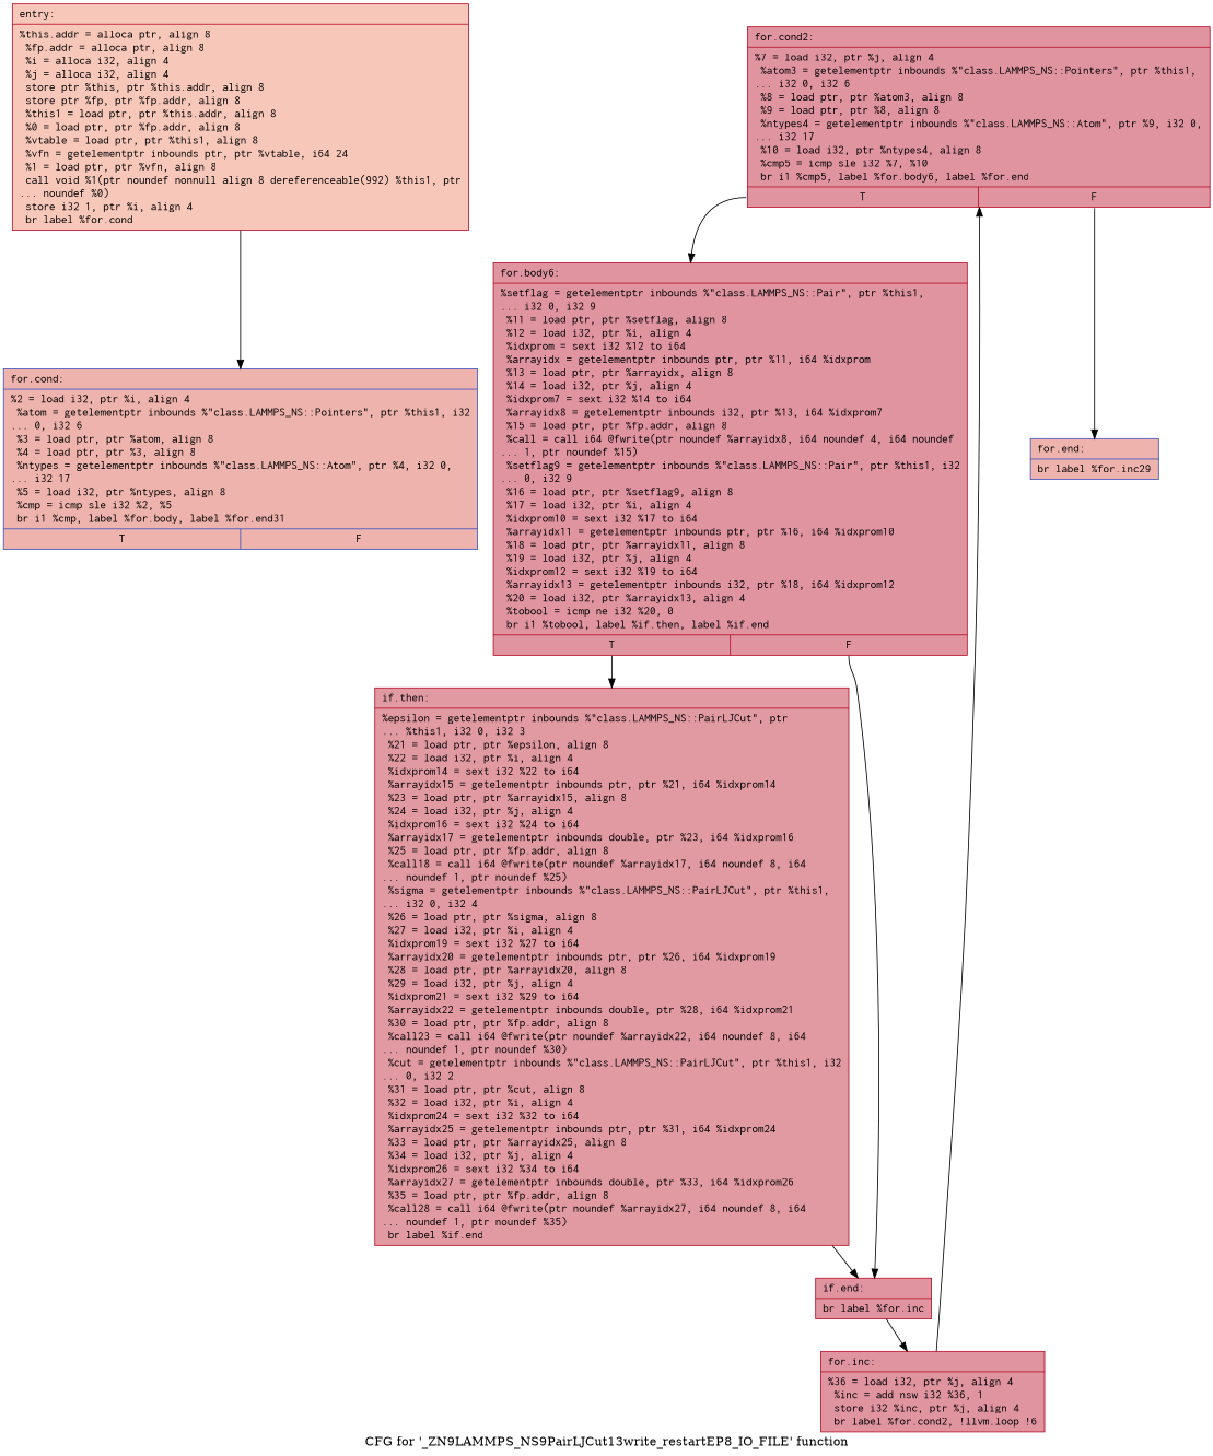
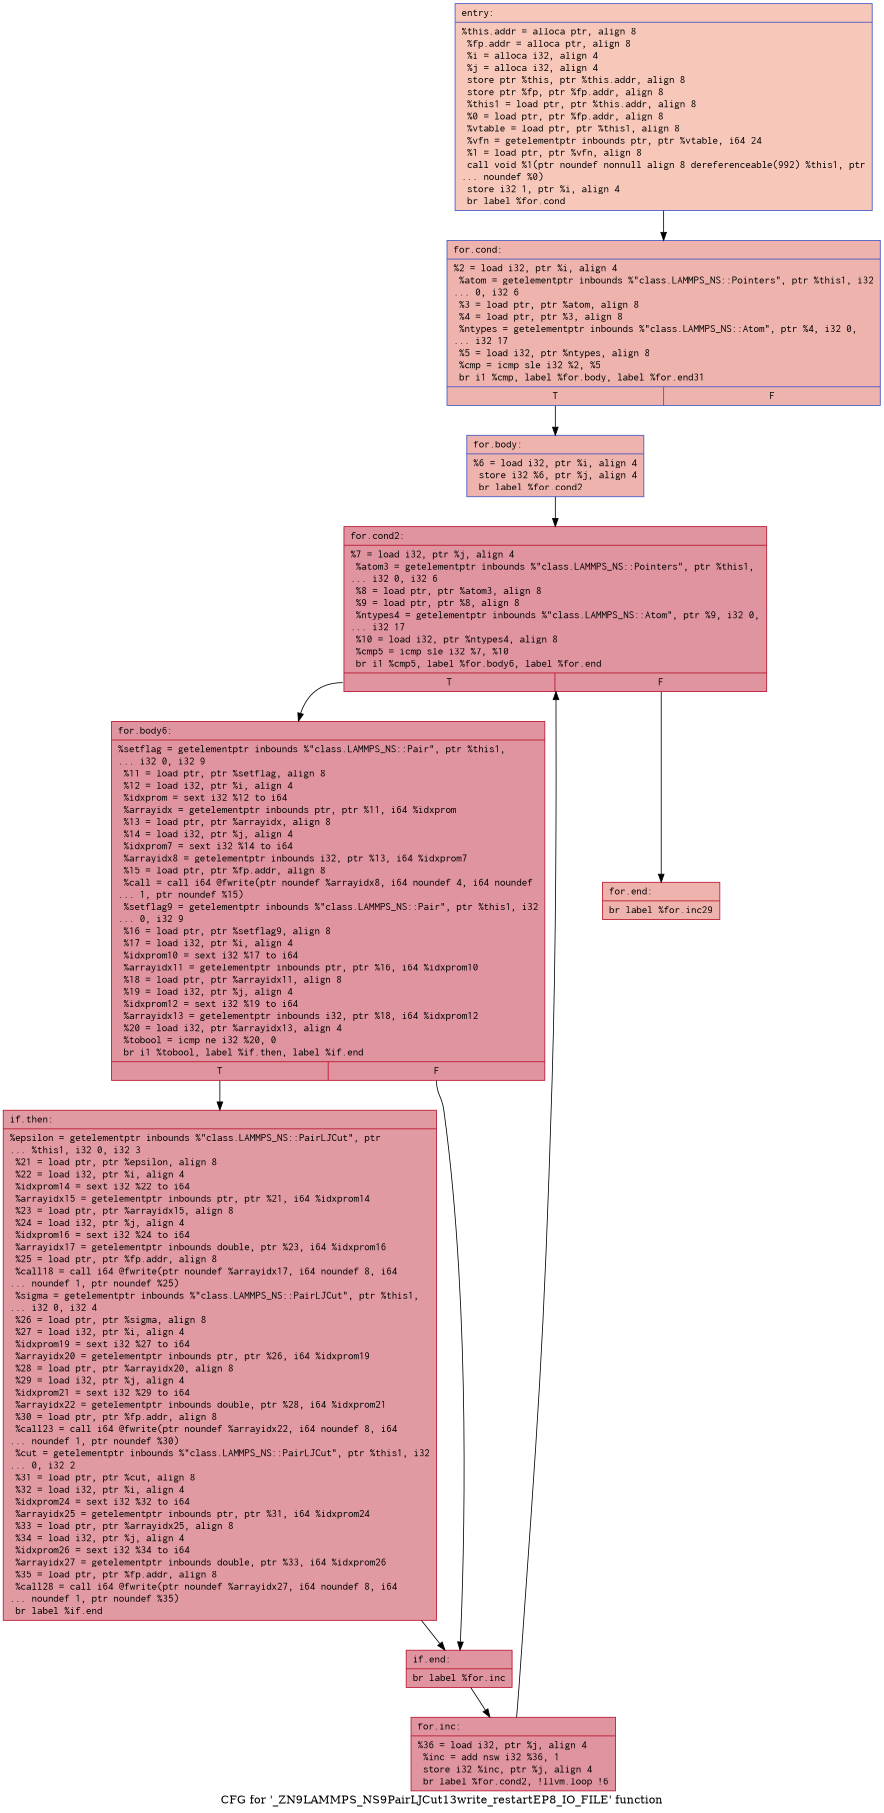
  digraph {
    label="CFG for '_ZN9LAMMPS_NS9PairLJCut13write_restartEP8_IO_FILE' function"
    node [color="#b70d28ff" fillcolor="#b70d2870" fontname=Courier shape=record style=filled]
-   n1 [fillcolor="#ec7f6370" label="{entry:\l|  %this.addr = alloca ptr, align 8\l  %fp.addr = alloca ptr, align 8\l  %i = alloca i32, align 4\l  %j = alloca i32, align 4\l  store ptr %this, ptr %this.addr, align 8\l  store ptr %fp, ptr %fp.addr, align 8\l  %this1 = load ptr, ptr %this.addr, align 8\l  %0 = load ptr, ptr %fp.addr, align 8\l  %vtable = load ptr, ptr %this1, align 8\l  %vfn = getelementptr inbounds ptr, ptr %vtable, i64 24\l  %1 = load ptr, ptr %vfn, align 8\l  call void %1(ptr noundef nonnull align 8 dereferenceable(992) %this1, ptr\l... noundef %0)\l  store i32 1, ptr %i, align 4\l  br label %for.cond\l}"]
+   n1 [color="#3d50c3ff" fillcolor="#ec7f6370" label="{entry:\l|  %this.addr = alloca ptr, align 8\l  %fp.addr = alloca ptr, align 8\l  %i = alloca i32, align 4\l  %j = alloca i32, align 4\l  store ptr %this, ptr %this.addr, align 8\l  store ptr %fp, ptr %fp.addr, align 8\l  %this1 = load ptr, ptr %this.addr, align 8\l  %0 = load ptr, ptr %fp.addr, align 8\l  %vtable = load ptr, ptr %this1, align 8\l  %vfn = getelementptr inbounds ptr, ptr %vtable, i64 24\l  %1 = load ptr, ptr %vfn, align 8\l  call void %1(ptr noundef nonnull align 8 dereferenceable(992) %this1, ptr\l... noundef %0)\l  store i32 1, ptr %i, align 4\l  br label %for.cond\l}"]
    n2 [color="#3d50c3ff" fillcolor="#d6524470" label="{for.cond:\l|  %2 = load i32, ptr %i, align 4\l  %atom = getelementptr inbounds %\"class.LAMMPS_NS::Pointers\", ptr %this1, i32\l... 0, i32 6\l  %3 = load ptr, ptr %atom, align 8\l  %4 = load ptr, ptr %3, align 8\l  %ntypes = getelementptr inbounds %\"class.LAMMPS_NS::Atom\", ptr %4, i32 0,\l... i32 17\l  %5 = load i32, ptr %ntypes, align 8\l  %cmp = icmp sle i32 %2, %5\l  br i1 %cmp, label %for.body, label %for.end31\l|{<s0>T|<s1>F}}"]
+   n3 [color="#3d50c3ff" fillcolor="#d6524470" label="{for.body:\l|  %6 = load i32, ptr %i, align 4\l  store i32 %6, ptr %j, align 4\l  br label %for.cond2\l}"]
    n4 [label="{for.cond2:\l|  %7 = load i32, ptr %j, align 4\l  %atom3 = getelementptr inbounds %\"class.LAMMPS_NS::Pointers\", ptr %this1,\l... i32 0, i32 6\l  %8 = load ptr, ptr %atom3, align 8\l  %9 = load ptr, ptr %8, align 8\l  %ntypes4 = getelementptr inbounds %\"class.LAMMPS_NS::Atom\", ptr %9, i32 0,\l... i32 17\l  %10 = load i32, ptr %ntypes4, align 8\l  %cmp5 = icmp sle i32 %7, %10\l  br i1 %cmp5, label %for.body6, label %for.end\l|{<s0>T|<s1>F}}"]
    n5 [label="{for.body6:\l|  %setflag = getelementptr inbounds %\"class.LAMMPS_NS::Pair\", ptr %this1,\l... i32 0, i32 9\l  %11 = load ptr, ptr %setflag, align 8\l  %12 = load i32, ptr %i, align 4\l  %idxprom = sext i32 %12 to i64\l  %arrayidx = getelementptr inbounds ptr, ptr %11, i64 %idxprom\l  %13 = load ptr, ptr %arrayidx, align 8\l  %14 = load i32, ptr %j, align 4\l  %idxprom7 = sext i32 %14 to i64\l  %arrayidx8 = getelementptr inbounds i32, ptr %13, i64 %idxprom7\l  %15 = load ptr, ptr %fp.addr, align 8\l  %call = call i64 @fwrite(ptr noundef %arrayidx8, i64 noundef 4, i64 noundef\l... 1, ptr noundef %15)\l  %setflag9 = getelementptr inbounds %\"class.LAMMPS_NS::Pair\", ptr %this1, i32\l... 0, i32 9\l  %16 = load ptr, ptr %setflag9, align 8\l  %17 = load i32, ptr %i, align 4\l  %idxprom10 = sext i32 %17 to i64\l  %arrayidx11 = getelementptr inbounds ptr, ptr %16, i64 %idxprom10\l  %18 = load ptr, ptr %arrayidx11, align 8\l  %19 = load i32, ptr %j, align 4\l  %idxprom12 = sext i32 %19 to i64\l  %arrayidx13 = getelementptr inbounds i32, ptr %18, i64 %idxprom12\l  %20 = load i32, ptr %arrayidx13, align 4\l  %tobool = icmp ne i32 %20, 0\l  br i1 %tobool, label %if.then, label %if.end\l|{<s0>T|<s1>F}}"]
-   n6 [color="#3d50c3ff" fillcolor="#d6524470" label="{for.end:\l|  br label %for.inc29\l}"]
+   n6 [fillcolor="#d6524470" label="{for.end:\l|  br label %for.inc29\l}"]
    n7 [fillcolor="#bb1b2c70" label="{if.then:\l|  %epsilon = getelementptr inbounds %\"class.LAMMPS_NS::PairLJCut\", ptr\l... %this1, i32 0, i32 3\l  %21 = load ptr, ptr %epsilon, align 8\l  %22 = load i32, ptr %i, align 4\l  %idxprom14 = sext i32 %22 to i64\l  %arrayidx15 = getelementptr inbounds ptr, ptr %21, i64 %idxprom14\l  %23 = load ptr, ptr %arrayidx15, align 8\l  %24 = load i32, ptr %j, align 4\l  %idxprom16 = sext i32 %24 to i64\l  %arrayidx17 = getelementptr inbounds double, ptr %23, i64 %idxprom16\l  %25 = load ptr, ptr %fp.addr, align 8\l  %call18 = call i64 @fwrite(ptr noundef %arrayidx17, i64 noundef 8, i64\l... noundef 1, ptr noundef %25)\l  %sigma = getelementptr inbounds %\"class.LAMMPS_NS::PairLJCut\", ptr %this1,\l... i32 0, i32 4\l  %26 = load ptr, ptr %sigma, align 8\l  %27 = load i32, ptr %i, align 4\l  %idxprom19 = sext i32 %27 to i64\l  %arrayidx20 = getelementptr inbounds ptr, ptr %26, i64 %idxprom19\l  %28 = load ptr, ptr %arrayidx20, align 8\l  %29 = load i32, ptr %j, align 4\l  %idxprom21 = sext i32 %29 to i64\l  %arrayidx22 = getelementptr inbounds double, ptr %28, i64 %idxprom21\l  %30 = load ptr, ptr %fp.addr, align 8\l  %call23 = call i64 @fwrite(ptr noundef %arrayidx22, i64 noundef 8, i64\l... noundef 1, ptr noundef %30)\l  %cut = getelementptr inbounds %\"class.LAMMPS_NS::PairLJCut\", ptr %this1, i32\l... 0, i32 2\l  %31 = load ptr, ptr %cut, align 8\l  %32 = load i32, ptr %i, align 4\l  %idxprom24 = sext i32 %32 to i64\l  %arrayidx25 = getelementptr inbounds ptr, ptr %31, i64 %idxprom24\l  %33 = load ptr, ptr %arrayidx25, align 8\l  %34 = load i32, ptr %j, align 4\l  %idxprom26 = sext i32 %34 to i64\l  %arrayidx27 = getelementptr inbounds double, ptr %33, i64 %idxprom26\l  %35 = load ptr, ptr %fp.addr, align 8\l  %call28 = call i64 @fwrite(ptr noundef %arrayidx27, i64 noundef 8, i64\l... noundef 1, ptr noundef %35)\l  br label %if.end\l}"]
    n8 [label="{if.end:\l|  br label %for.inc\l}"]
    n9 [label="{for.inc:\l|  %36 = load i32, ptr %j, align 4\l  %inc = add nsw i32 %36, 1\l  store i32 %inc, ptr %j, align 4\l  br label %for.cond2, !llvm.loop !6\l}"]
    n1 -> n2
+   n2 -> n3 [tailport=s0]
+   n3 -> n4
    n4 -> n5 [tailport=s0]
    n4 -> n6 [tailport=s1]
    n5 -> n7 [tailport=s0]
    n5 -> n8 [tailport=s1]
    n7 -> n8
    n8 -> n9
    n9 -> n4
  }
